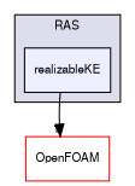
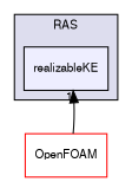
  digraph {
    compound=true
    node [fontname=FreeSans fontsize=10 shape=box]
    n1 [fillcolor="#eeeeff" label=realizableKE pencolor=black style=filled]
    n2 [color=red label=OpenFOAM]
    subgraph cluster_1 {
      bgcolor="#ddddee"
      fontname=FreeSans
      fontsize=10
      label=RAS
      pencolor=black
      n1
    }
-   n1 -> n2 [headlabel=1 labeldistance=1.5 labelfontname=FreeSans labelfontsize=10]
+   n2 -> n1 [headlabel=1 labeldistance=1.5 labelfontname=FreeSans labelfontsize=10]
  }
